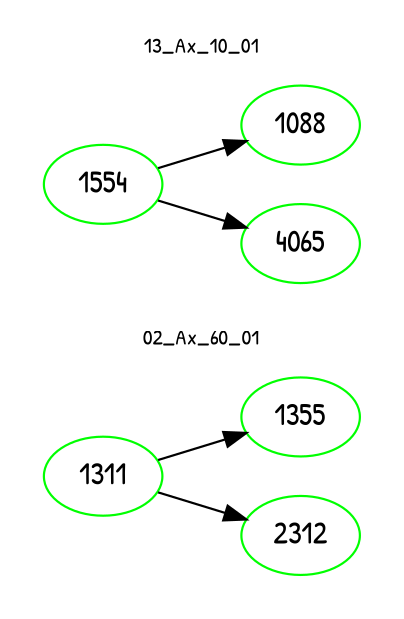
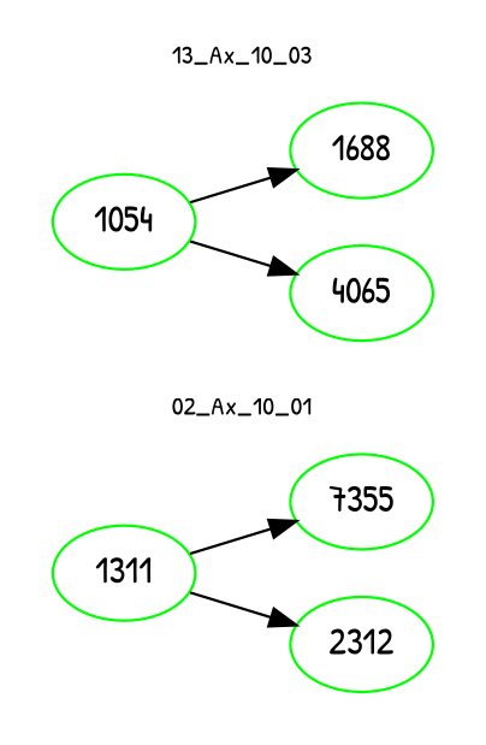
  digraph {
    fontname="Patrick Hand"
    rankdir=LR
    node [color=green fontname="Patrick Hand"]
    edge [color=black fontname="Patrick Hand"]
    n1 [label=1311]
    n2 [label=2312]
-   n3 [label=1355]
-   n4 [label=1554]
+   n3 [label=7355]
+   n4 [label=1054]
    n5 [label=4065]
-   n6 [label=1088]
+   n6 [label=1688]
    subgraph cluster_1 {
      color=white
      fontsize=10
-     label="02_Ax_60_01"
+     label="02_Ax_10_01"
      n1
      n2
      n3
    }
    subgraph cluster_2 {
      color=white
      fontsize=10
-     label="13_Ax_10_01"
+     label="13_Ax_10_03"
      n4
      n5
      n6
    }
    n1 -> n2
    n1 -> n3
    n4 -> n5
    n4 -> n6
  }
